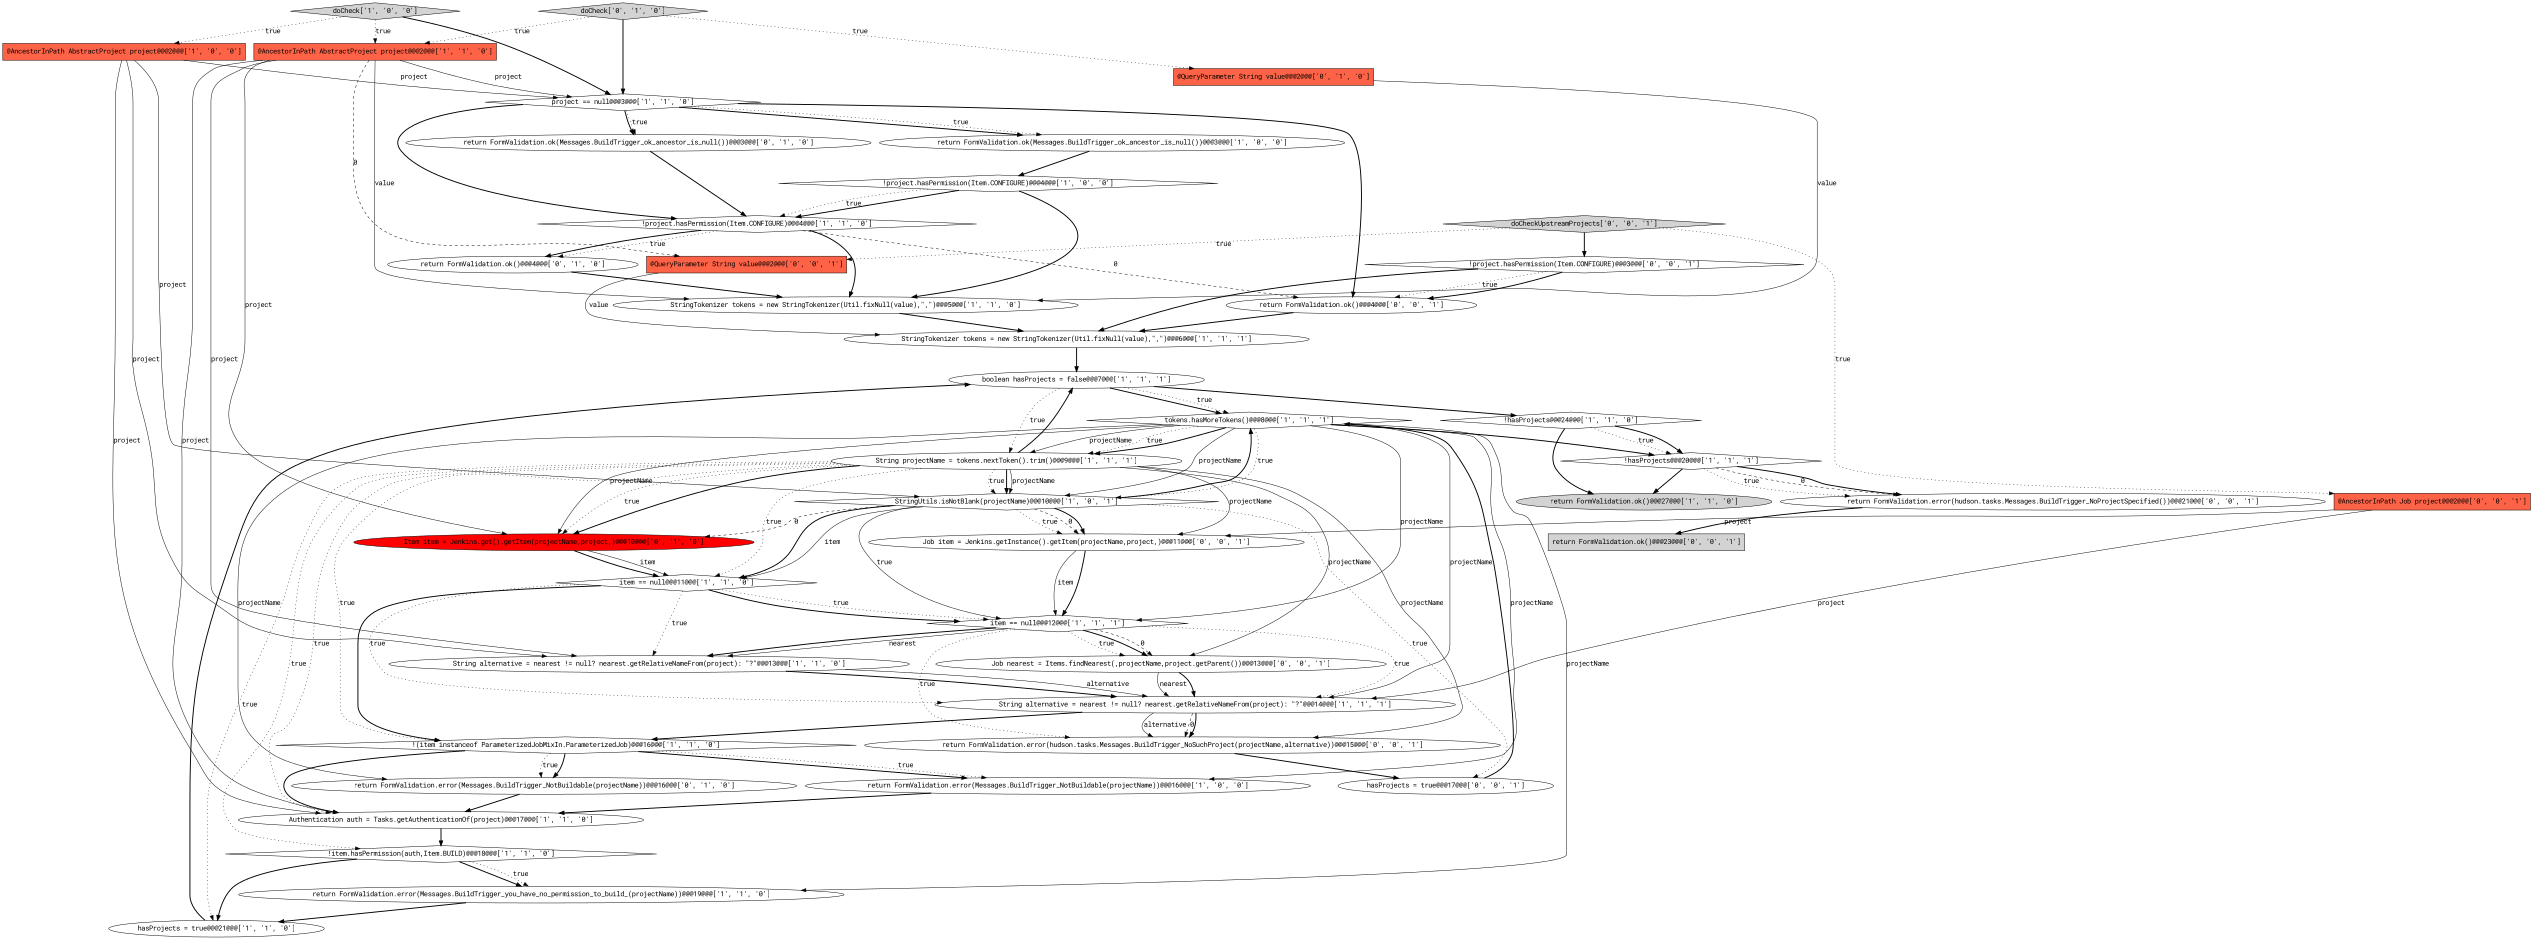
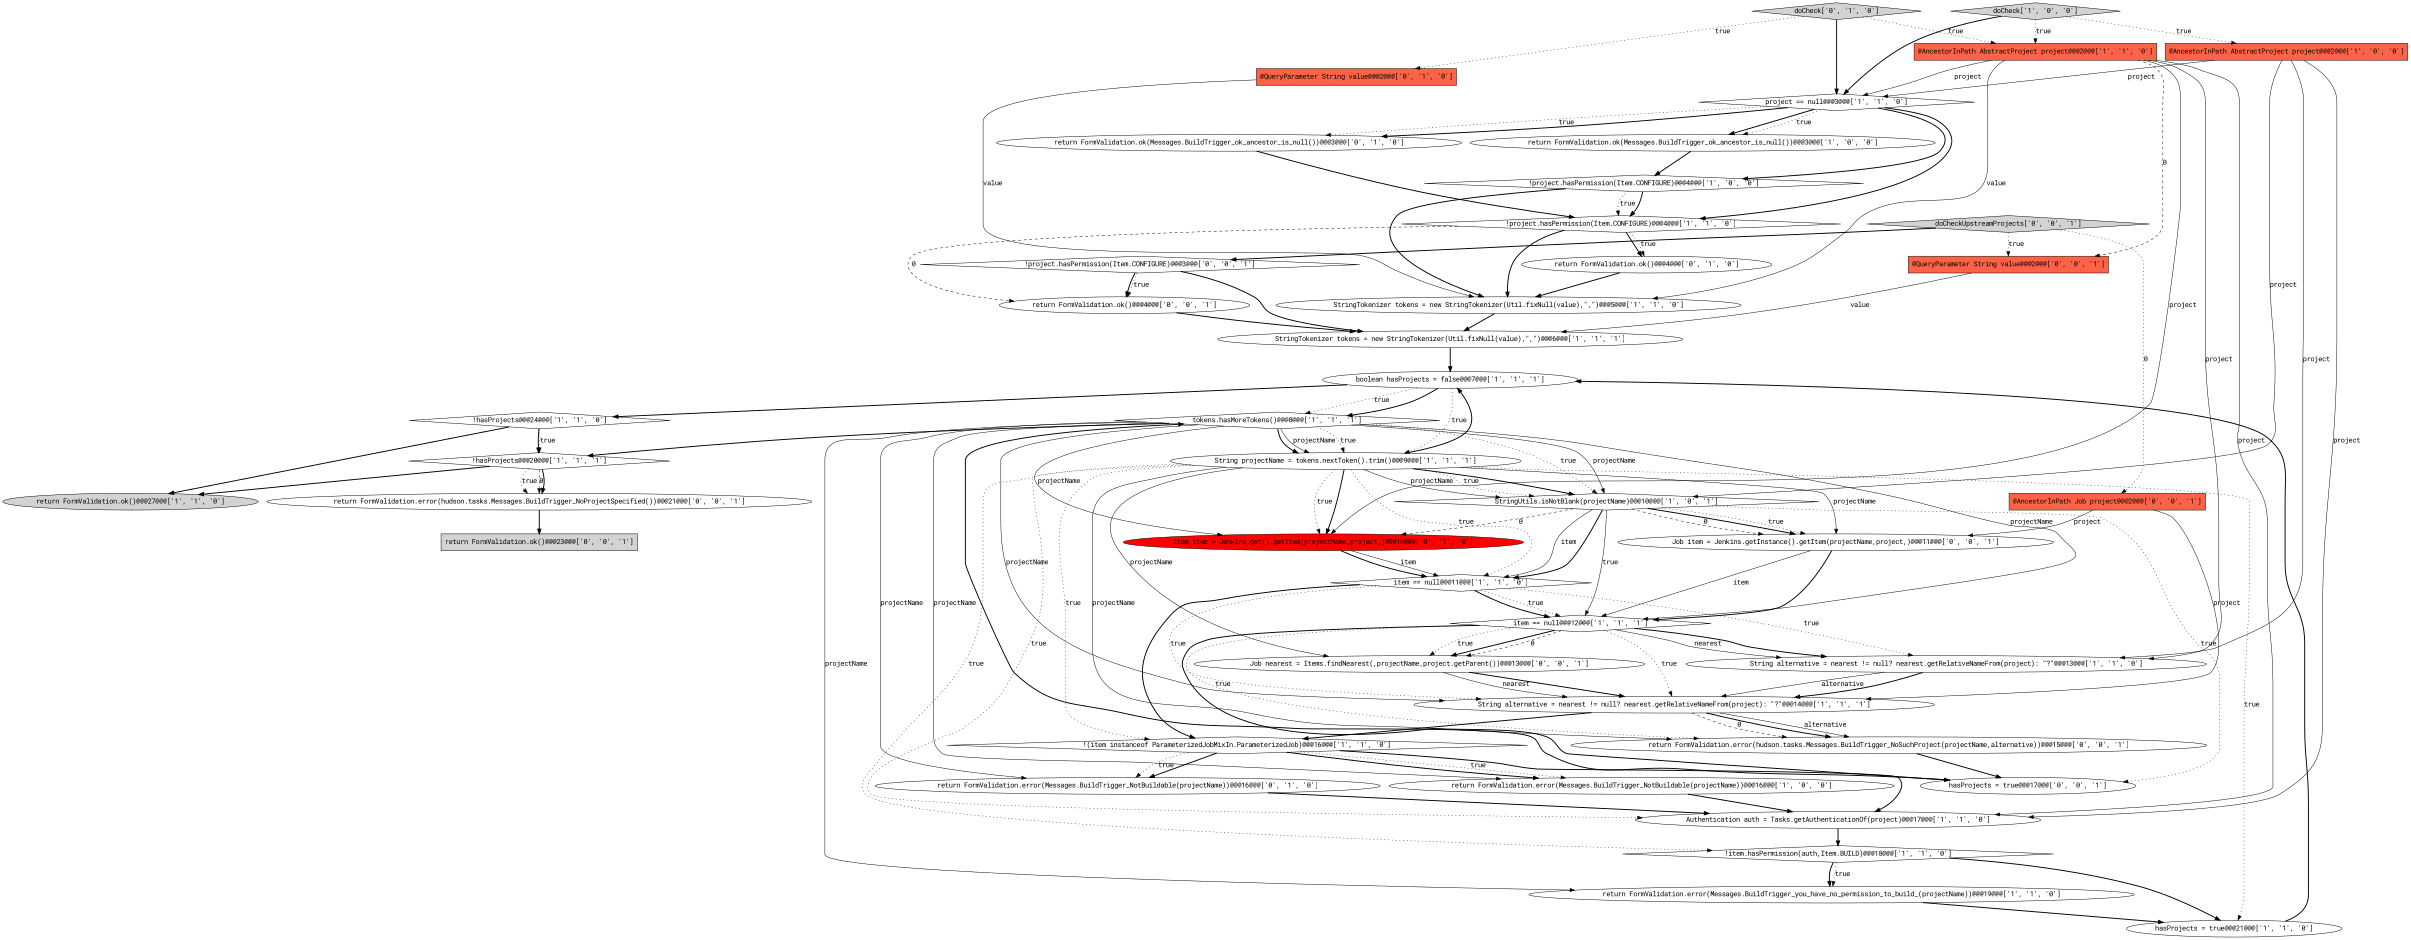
  digraph {
    fontname="Roboto Mono"
    node [fillcolor=white fontname="Roboto Mono" shape=ellipse style=filled]
    edge [fontname="Roboto Mono" style=bold]
    n1 [label="return FormValidation.ok()@@@4@@@['0', '0', '1']"]
    n2 [label="StringTokenizer tokens = new StringTokenizer(Util.fixNull(value),\",\")@@@6@@@['1', '1', '1']"]
    n3 [label="boolean hasProjects = false@@@7@@@['1', '1', '1']"]
    n4 [label="Authentication auth = Tasks.getAuthenticationOf(project)@@@17@@@['1', '1', '0']"]
    n5 [label="!item.hasPermission(auth,Item.BUILD)@@@18@@@['1', '1', '0']" shape=diamond]
    n6 [label="hasProjects = true@@@21@@@['1', '1', '0']"]
    n7 [label="return FormValidation.error(Messages.BuildTrigger_you_have_no_permission_to_build_(projectName))@@@19@@@['1', '1', '0']"]
    n8 [label="StringUtils.isNotBlank(projectName)@@@10@@@['1', '0', '1']" shape=diamond]
    n9 [label="tokens.hasMoreTokens()@@@8@@@['1', '1', '1']" shape=diamond]
    n10 [label="hasProjects = true@@@17@@@['0', '0', '1']"]
    n11 [label="Job item = Jenkins.getInstance().getItem(projectName,project,)@@@11@@@['0', '0', '1']"]
    n12 [label="item == null@@@12@@@['1', '1', '1']" shape=diamond]
    n13 [fillcolor=red label="Item item = Jenkins.get().getItem(projectName,project,)@@@10@@@['0', '1', '0']"]
    n14 [label="item == null@@@11@@@['1', '1', '0']" shape=diamond]
    n15 [label="return FormValidation.error(Messages.BuildTrigger_NotBuildable(projectName))@@@16@@@['0', '1', '0']"]
    n16 [label="String projectName = tokens.nextToken().trim()@@@9@@@['1', '1', '1']"]
    n17 [label="String alternative = nearest != null? nearest.getRelativeNameFrom(project): \"?\"@@@14@@@['1', '1', '1']"]
    n18 [label="!hasProjects@@@20@@@['1', '1', '1']" shape=diamond]
    n19 [label="return FormValidation.error(Messages.BuildTrigger_NotBuildable(projectName))@@@16@@@['1', '0', '0']"]
    n20 [label="Job nearest = Items.findNearest(,projectName,project.getParent())@@@13@@@['0', '0', '1']"]
    n21 [label="return FormValidation.error(hudson.tasks.Messages.BuildTrigger_NoSuchProject(projectName,alternative))@@@15@@@['0', '0', '1']"]
    n22 [label="String alternative = nearest != null? nearest.getRelativeNameFrom(project): \"?\"@@@13@@@['1', '1', '0']"]
    n23 [label="!(item instanceof ParameterizedJobMixIn.ParameterizedJob)@@@16@@@['1', '1', '0']" shape=diamond]
    n24 [label="!hasProjects@@@24@@@['1', '1', '0']" shape=diamond]
    n25 [fillcolor=tomato label="@QueryParameter String value@@@2@@@['0', '0', '1']" shape=box]
    n26 [label="return FormValidation.error(hudson.tasks.Messages.BuildTrigger_NoProjectSpecified())@@@21@@@['0', '0', '1']"]
    n27 [fillcolor=lightgray label="return FormValidation.ok()@@@27@@@['1', '1', '0']"]
    n28 [fillcolor=lightgray label="doCheckUpstreamProjects['0', '0', '1']" shape=diamond]
    n29 [label="!project.hasPermission(Item.CONFIGURE)@@@3@@@['0', '0', '1']" shape=diamond]
    n30 [fillcolor=tomato label="@AncestorInPath Job project@@@2@@@['0', '0', '1']" shape=box]
    n31 [fillcolor=tomato label="@QueryParameter String value@@@2@@@['0', '1', '0']" shape=box]
    n32 [label="StringTokenizer tokens = new StringTokenizer(Util.fixNull(value),\",\")@@@5@@@['1', '1', '0']"]
    n33 [label="!project.hasPermission(Item.CONFIGURE)@@@4@@@['1', '0', '0']" shape=diamond]
    n34 [label="!project.hasPermission(Item.CONFIGURE)@@@4@@@['1', '1', '0']" shape=diamond]
    n35 [label="return FormValidation.ok()@@@4@@@['0', '1', '0']"]
    n36 [fillcolor=lightgray label="doCheck['0', '1', '0']" shape=diamond]
    n37 [fillcolor=tomato label="@AncestorInPath AbstractProject project@@@2@@@['1', '1', '0']" shape=box]
    n38 [label="project == null@@@3@@@['1', '1', '0']" shape=diamond]
    n39 [label="return FormValidation.ok(Messages.BuildTrigger_ok_ancestor_is_null())@@@3@@@['0', '1', '0']"]
    n40 [label="return FormValidation.ok(Messages.BuildTrigger_ok_ancestor_is_null())@@@3@@@['1', '0', '0']"]
    n41 [fillcolor=lightgray label="doCheck['1', '0', '0']" shape=diamond]
    n42 [fillcolor=tomato label="@AncestorInPath AbstractProject project@@@2@@@['1', '0', '0']" shape=box]
    n43 [fillcolor=lightgray label="return FormValidation.ok()@@@23@@@['0', '0', '1']" shape=box]
    n1 -> n2
    n2 -> n3
    n3 -> n9
    n3 -> n9 [label=true style=dotted]
    n3 -> n16 [label=true style=dotted]
    n3 -> n24
    n4 -> n5
    n5 -> n6
    n5 -> n7
    n5 -> n7 [label=true style=dotted]
    n6 -> n3
    n7 -> n6
-   n8 -> n9
    n8 -> n10 [label=true style=dotted]
    n8 -> n11
    n8 -> n11 [label=true style=dotted]
    n8 -> n11 [label=0 style=dashed]
    n8 -> n12 [label=true style=solid]
    n8 -> n13 [label=0 style=dashed]
    n8 -> n14
    n8 -> n14 [label=item style=solid]
    n9 -> n7 [label=projectName style=solid]
    n9 -> n8 [label=true style=dotted]
    n9 -> n8 [label=projectName style=solid]
    n9 -> n12 [label=projectName style=solid]
    n9 -> n13 [label=projectName style=solid]
    n9 -> n15 [label=projectName style=solid]
    n9 -> n16 [label=projectName style=solid]
    n9 -> n16 [label=true style=dotted]
    n9 -> n16
    n9 -> n17 [label=projectName style=solid]
    n9 -> n18
    n9 -> n19 [label=projectName style=solid]
    n10 -> n9
    n11 -> n12
    n11 -> n12 [label=item style=solid]
+   n12 -> n10
    n12 -> n17 [label=true style=dotted]
    n12 -> n20 [label=true style=dotted]
    n12 -> n20
    n12 -> n20 [label=0 style=dashed]
    n12 -> n21 [label=true style=dotted]
    n12 -> n22
    n12 -> n22 [label=nearest style=solid]
    n13 -> n14 [label=item style=solid]
    n13 -> n14
    n14 -> n12 [label=true style=dotted]
    n14 -> n12
    n14 -> n17 [label=true style=dotted]
    n14 -> n22 [label=true style=dotted]
    n14 -> n23
    n15 -> n4
    n16 -> n3
    n16 -> n4 [label=true style=dotted]
    n16 -> n5 [label=true style=dotted]
    n16 -> n6 [label=true style=dotted]
    n16 -> n8
    n16 -> n8 [label=projectName style=solid]
    n16 -> n8 [label=true style=dotted]
    n16 -> n11 [label=projectName style=solid]
    n16 -> n13
    n16 -> n13 [label=true style=dotted]
    n16 -> n14 [label=true style=dotted]
    n16 -> n20 [label=projectName style=solid]
    n16 -> n21 [label=projectName style=solid]
    n16 -> n23 [label=true style=dotted]
    n17 -> n21 [label=0 style=dashed]
    n17 -> n21
    n17 -> n21 [label=alternative style=solid]
    n17 -> n23
    n18 -> n26 [label=0 style=dashed]
    n18 -> n26
    n18 -> n26 [label=true style=dotted]
    n18 -> n27
    n19 -> n4
    n20 -> n17
    n20 -> n17 [label=nearest style=solid]
    n21 -> n10
    n22 -> n17 [label=alternative style=solid]
    n22 -> n17
    n23 -> n4
    n23 -> n15
    n23 -> n15 [label=true style=dotted]
    n23 -> n19
    n23 -> n19 [label=true style=dotted]
    n24 -> n18 [label=true style=dotted]
    n24 -> n18
    n24 -> n27
    n25 -> n2 [label=value style=solid]
    n26 -> n43
    n28 -> n25 [label=true style=dotted]
    n28 -> n29
-   n28 -> n30 [label=true style=dotted]
+   n28 -> n30 [label=0 style=dotted]
    n29 -> n1 [label=true style=dotted]
    n29 -> n1
    n29 -> n2
    n30 -> n11 [label=project style=solid]
    n30 -> n17 [label=project style=solid]
    n31 -> n32 [label=value style=solid]
    n32 -> n2
    n33 -> n32
    n33 -> n34
    n33 -> n34 [label=true style=dotted]
    n34 -> n1 [label=0 style=dashed]
    n34 -> n32
    n34 -> n35
    n34 -> n35 [label=true style=dotted]
    n35 -> n32
    n36 -> n31 [label=true style=dotted]
    n36 -> n37 [label=true style=dotted]
    n36 -> n38
    n37 -> n4 [label=project style=solid]
    n37 -> n13 [label=project style=solid]
    n37 -> n22 [label=project style=solid]
    n37 -> n25 [label=0 style=dashed]
    n37 -> n32 [label=value style=solid]
    n37 -> n38 [label=project style=solid]
-   n38 -> n1
+   n38 -> n33
    n38 -> n34
    n38 -> n39 [label=true style=dotted]
    n38 -> n39
    n38 -> n40
    n38 -> n40 [label=true style=dotted]
    n39 -> n34
    n40 -> n33
    n41 -> n37 [label=true style=dotted]
    n41 -> n38
    n41 -> n42 [label=true style=dotted]
    n42 -> n4 [label=project style=solid]
    n42 -> n8 [label=project style=solid]
    n42 -> n22 [label=project style=solid]
    n42 -> n38 [label=project style=solid]
  }
